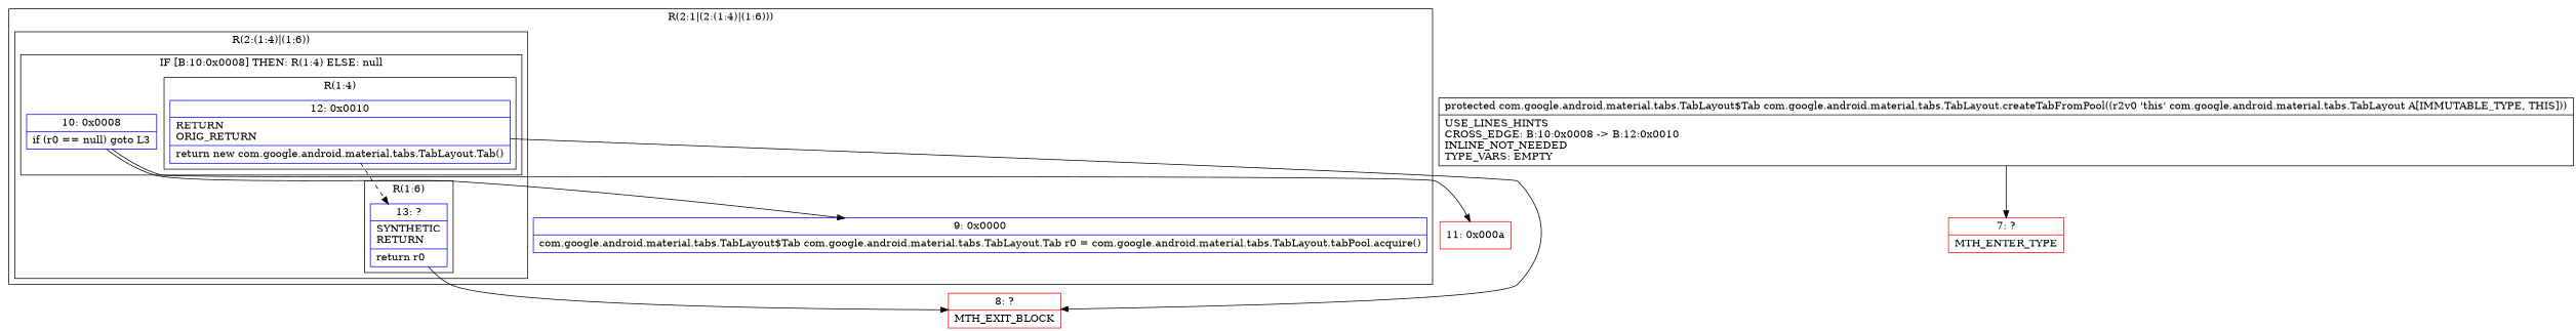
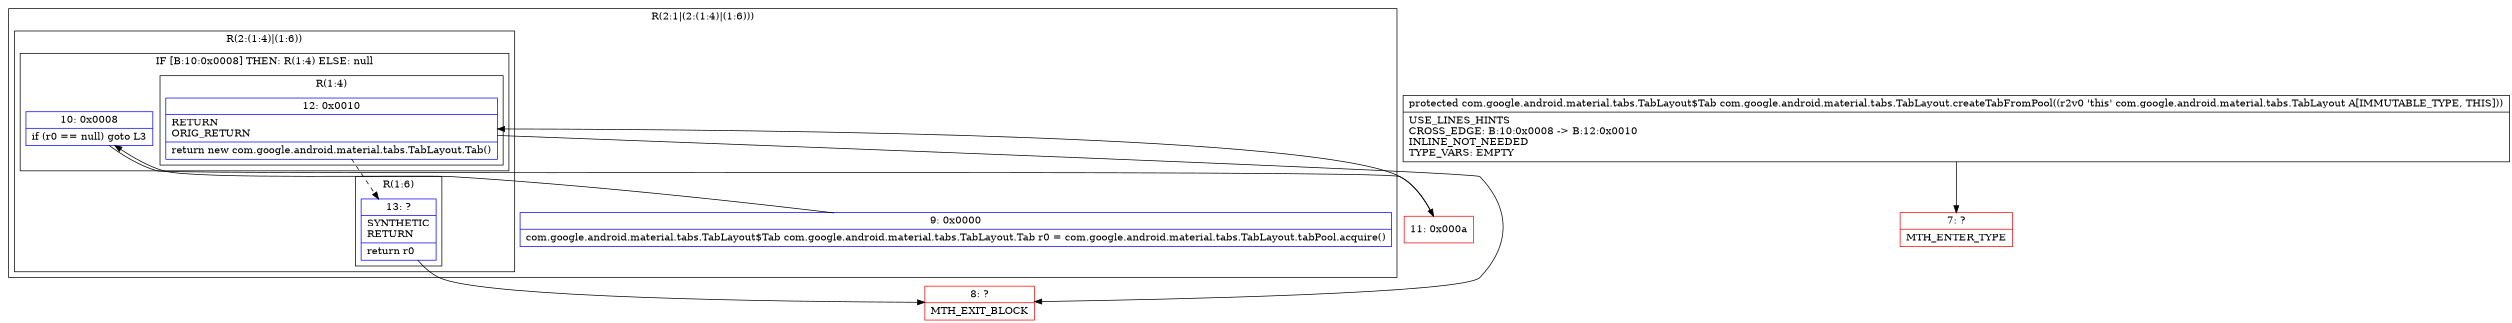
  digraph {
    node [color=blue shape=record]
    n1 [label="{12\:\ 0x0010|RETURN\lORIG_RETURN\l|return new com.google.android.material.tabs.TabLayout.Tab()\l}"]
    n2 [label="{10\:\ 0x0008|if (r0 == null) goto L3\l}"]
    n3 [label="{13\:\ ?|SYNTHETIC\lRETURN\l|return r0\l}"]
    n4 [label="{9\:\ 0x0000|com.google.android.material.tabs.TabLayout$Tab com.google.android.material.tabs.TabLayout.Tab r0 = com.google.android.material.tabs.TabLayout.tabPool.acquire()\l}"]
    n5 [color=red label="{8\:\ ?|MTH_EXIT_BLOCK\l}"]
    n6 [color=red label="{11\:\ 0x000a}"]
    n7 [color=red label="{7\:\ ?|MTH_ENTER_TYPE\l}"]
    n8 [label="{protected com.google.android.material.tabs.TabLayout$Tab com.google.android.material.tabs.TabLayout.createTabFromPool((r2v0 'this' com.google.android.material.tabs.TabLayout A[IMMUTABLE_TYPE, THIS]))  | USE_LINES_HINTS\lCROSS_EDGE: B:10:0x0008 \-\> B:12:0x0010\lINLINE_NOT_NEEDED\lTYPE_VARS: EMPTY\l}" color=""]
    subgraph cluster_1 {
      label="R(2:1|(2:(1:4)|(1:6)))"
      n4
      subgraph cluster_2 {
        label="R(2:(1:4)|(1:6))"
        subgraph cluster_3 {
          label="IF [B:10:0x0008] THEN: R(1:4) ELSE: null"
          n2
          subgraph cluster_4 {
            label="R(1:4)"
            n1
          }
        }
        subgraph cluster_5 {
          label="R(1:6)"
          n3
        }
      }
    }
    n1 -> n3 [style=dashed]
    n1 -> n5
    n2 -> n6
    n3 -> n5
-   n2 -> n4
+   n4 -> n2
+   n6 -> n1
    n8 -> n7
  }
